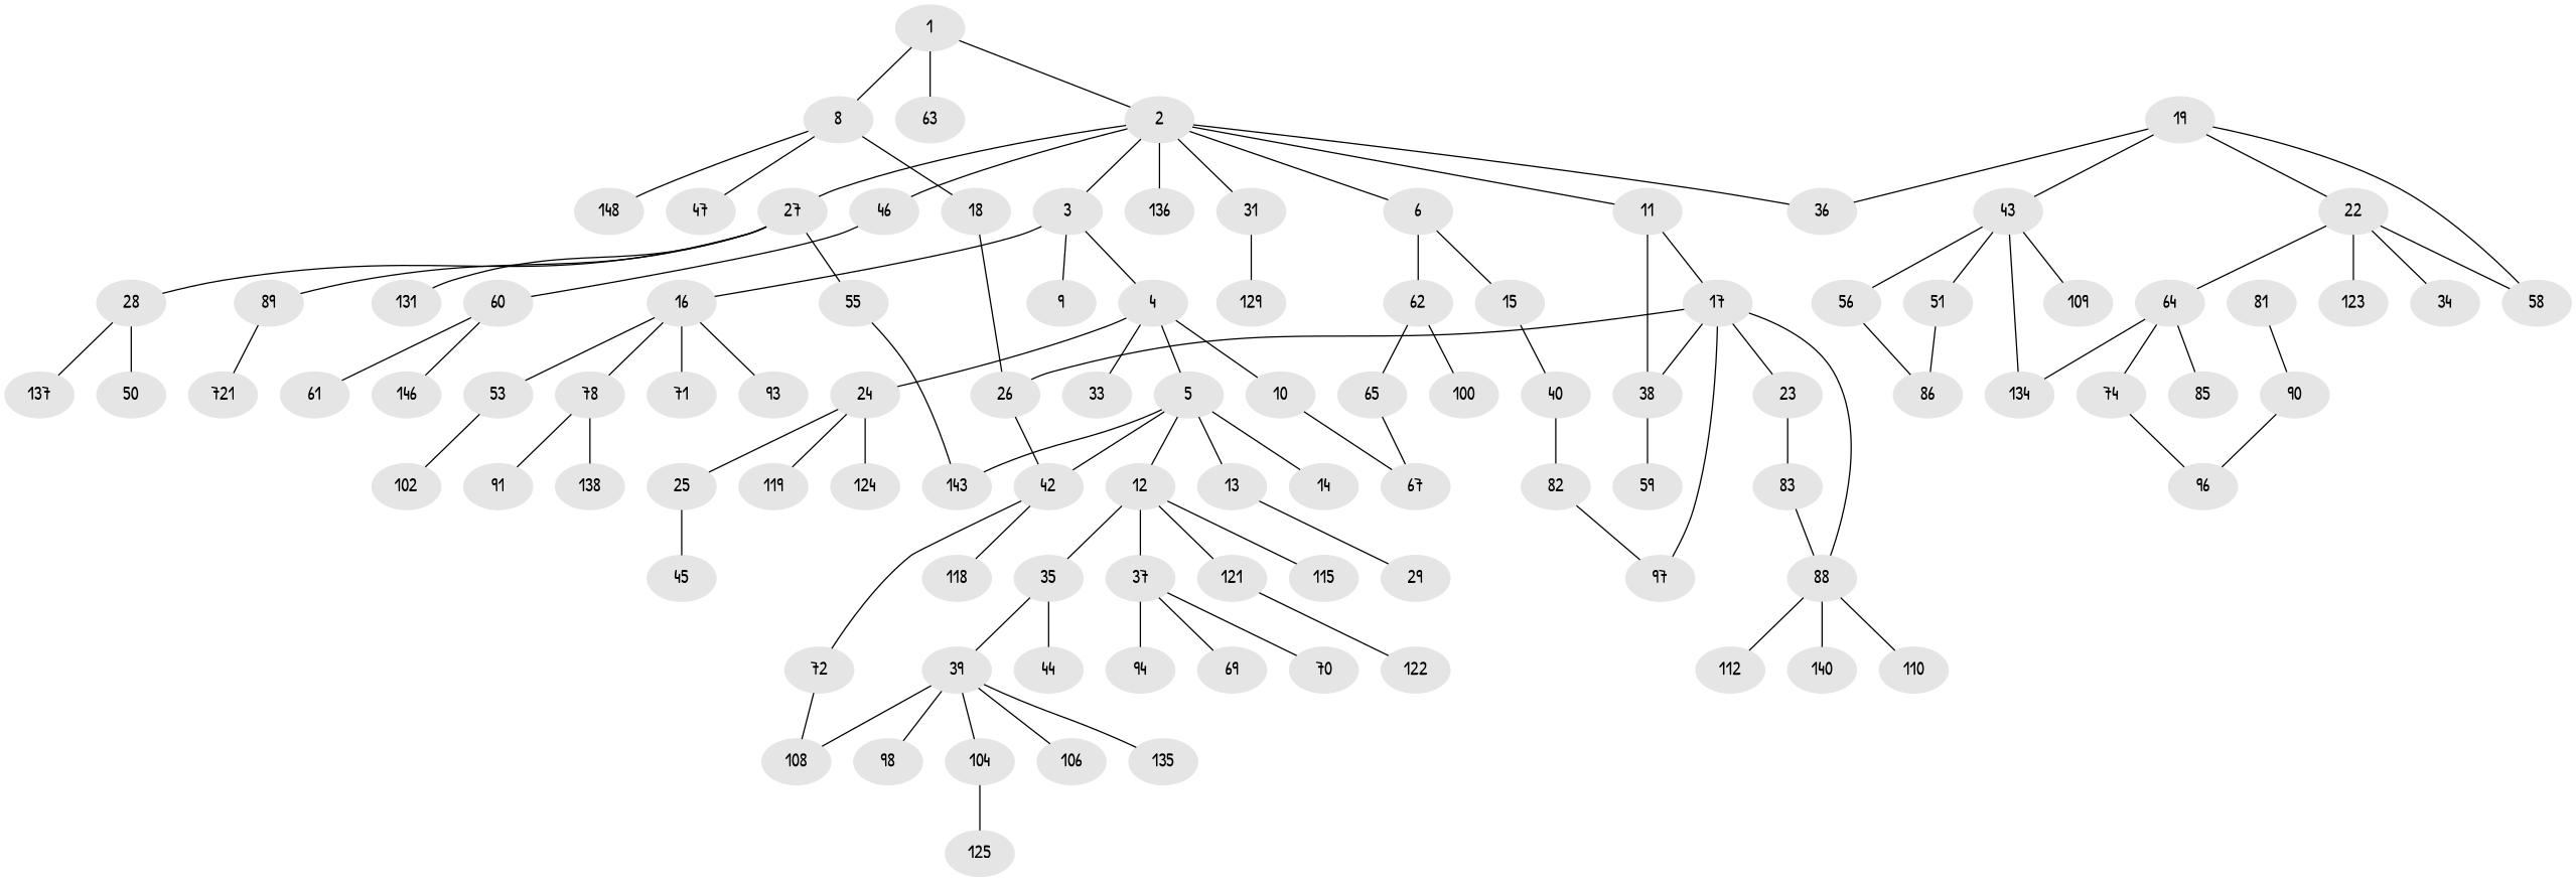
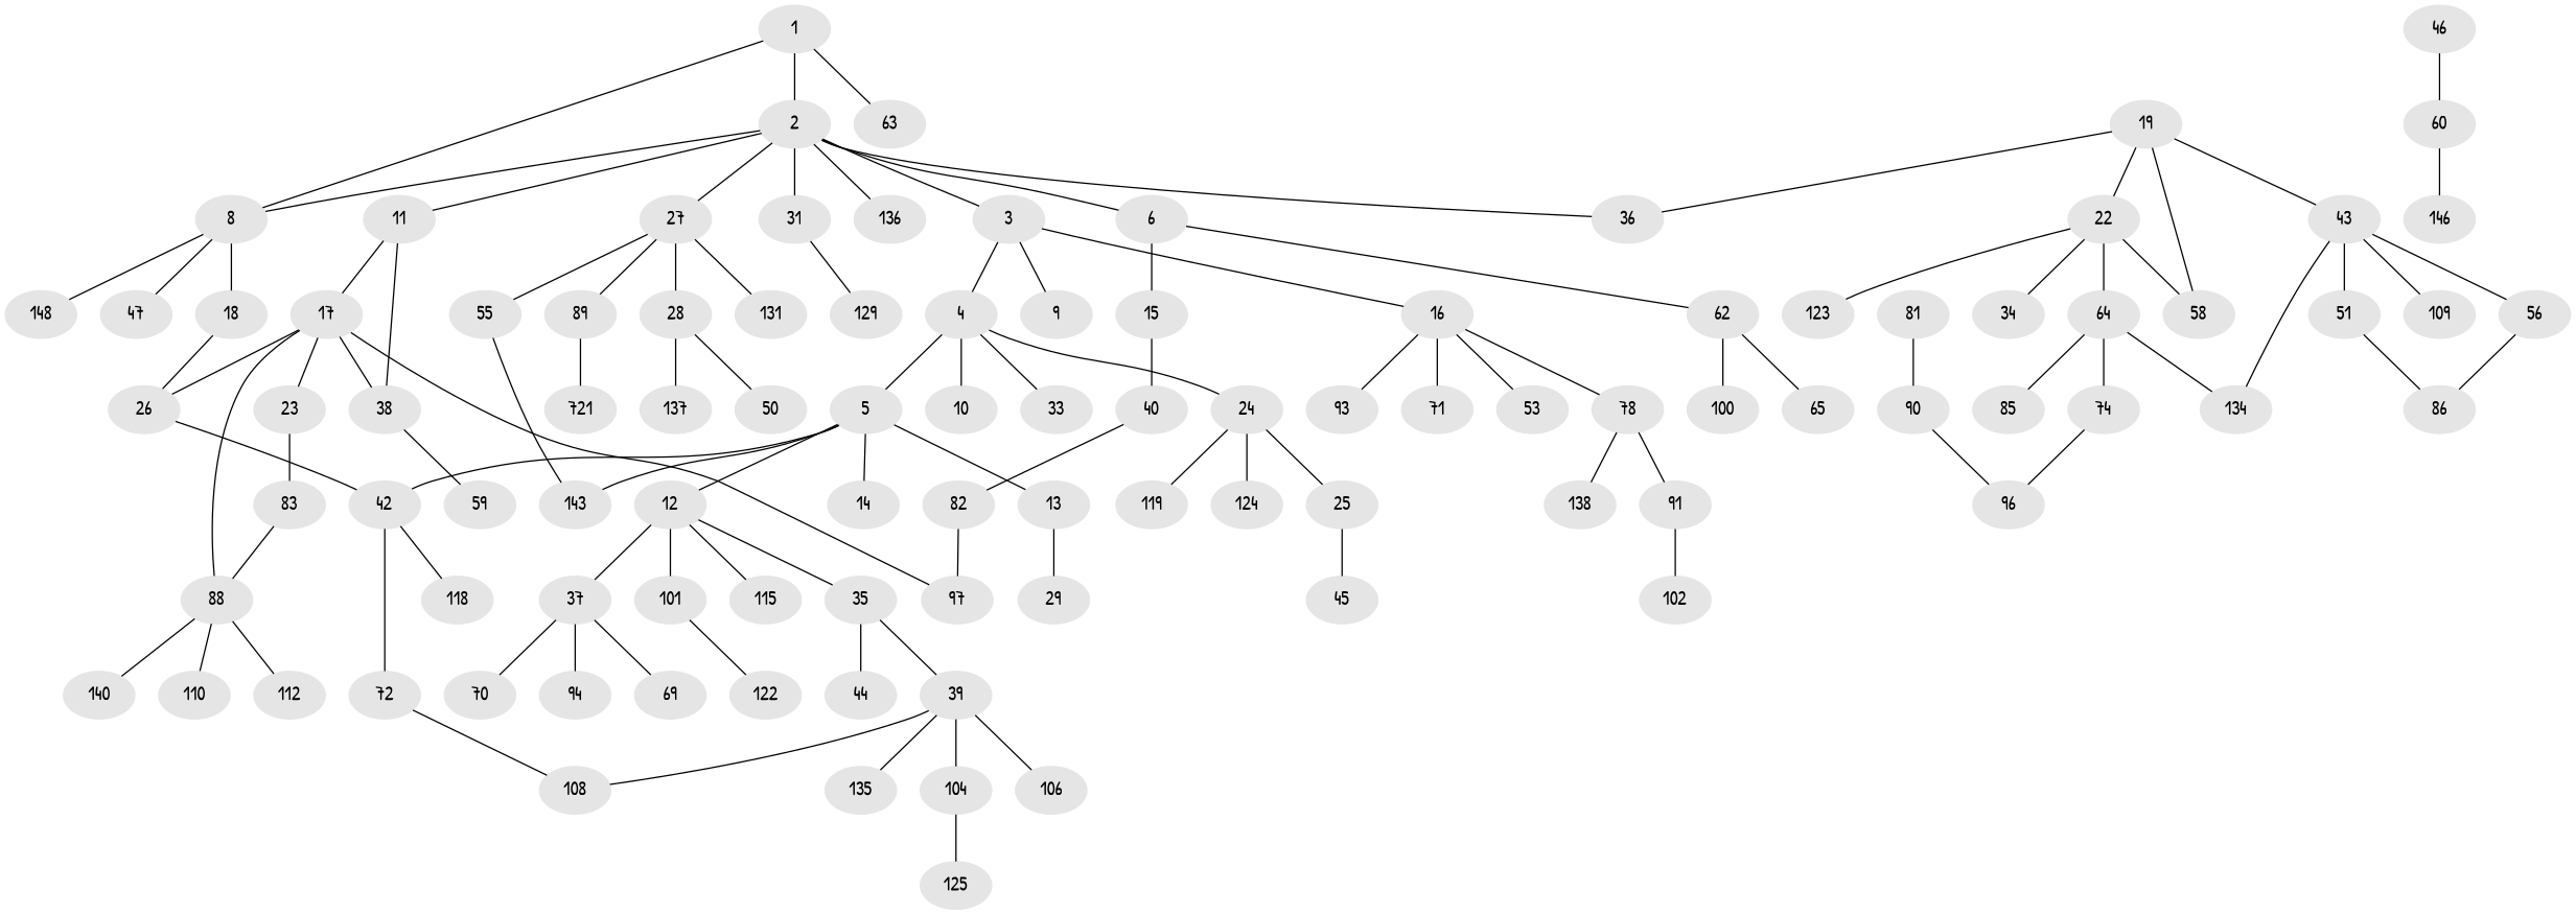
  graph {
    fontname="Patrick Hand"
    node [color=gray90 fontname="Patrick Hand" style=filled]
    edge [fontname="Patrick Hand"]
    1 [super="+73"]
    2 [super="+7"]
    8 [super="+20"]
    63
    3
    6 [super="+66"]
    11
    27
    31 [super="+139"]
    46 [super="+48"]
    136
    36
    18
    47
    148
    4 [super="+71"]
    9
    16 [super="+54"]
    15
    62 [super="+107"]
    17 [super="+87"]
    38 [super="+95"]
    19 [super="+32"]
    22 [super="+144"]
    43 [super="+57"]
    58
    28 [super="+113"]
    55 [super="+92"]
    89 [super="+126"]
    131
    129
    60 [super="+128"]
    5 [super="+75"]
    10 [super="+30"]
    24 [super="+133"]
    33
    n37 [label=71 super="+117"]
    53
    78
    93
    12 [super="+142"]
    13 [super="+77"]
    14 [super="+111"]
    42 [super="+49"]
    143
-   67 [super="+76"]
    25 [super="+105"]
    119
    124
    35
    37 [super="+41"]
-   101 [label=121]
+   101
    115
    29
    72
    118
    40
    65
    100
    26 [super="+80"]
    23
    88 [super="+120"]
    97
    59
    39 [super="+68"]
    44
    69
    70
    94 [super="+147"]
    122
    82 [super="+145"]
    102
    91
    138
    83 [super="+141"]
    110
    112
    140
    34 [super="+52"]
    64 [super="+79"]
    123 [super="+127"]
    51 [super="+99"]
    56
    109
    134
    74 [super="+114"]
    85 [super="+130"]
    45
    50
    137
    n91 [label=721]
-   98
    104
    106
    108 [super="+116"]
    135
    125
    86 [super="+132"]
-   61 [super="+84"]
    146
    81
    90
    96 [super="+103"]
    1 -- 2
    1 -- 8
    1 -- 63
    2 -- 3
    2 -- 6
    2 -- 11
    2 -- 27
    2 -- 31
-   2 -- 46
+   2 -- 8
    2 -- 136
    2 -- 36
    8 -- 18
    8 -- 47
    8 -- 148
    3 -- 4
    3 -- 9
    3 -- 16
    6 -- 15
    6 -- 62
    11 -- 17
    11 -- 38
    27 -- 28
    27 -- 55
    27 -- 89
    27 -- 131
    31 -- 129
    46 -- 60
    18 -- 26
    4 -- 5
    4 -- 10
    4 -- 24
    4 -- 33
    16 -- n37
    16 -- 53
    16 -- 78
    16 -- 93
    15 -- 40
    62 -- 65
    62 -- 100
    17 -- 38
    17 -- 26
    17 -- 23
    17 -- 88
    17 -- 97
    38 -- 59
    19 -- 36
    19 -- 22
    19 -- 43
    19 -- 58
    22 -- 58
    22 -- 34
    22 -- 64
    22 -- 123
    43 -- 51
    43 -- 56
    43 -- 109
    43 -- 134
    28 -- 50
    28 -- 137
    55 -- 143
    89 -- n91
-   60 -- 61
    60 -- 146
    5 -- 12
    5 -- 13
    5 -- 14
    5 -- 42
    5 -- 143
-   10 -- 67
    24 -- 25
    24 -- 119
    24 -- 124
-   53 -- 102
+   91 -- 102
    78 -- 91
    78 -- 138
    12 -- 35
    12 -- 37
    12 -- 101
    12 -- 115
    13 -- 29
    42 -- 72
    42 -- 118
    25 -- 45
    35 -- 39
    35 -- 44
    37 -- 69
    37 -- 70
    37 -- 94
    101 -- 122
    72 -- 108
    40 -- 82
-   65 -- 67
    26 -- 42
    23 -- 83
    88 -- 110
    88 -- 112
    88 -- 140
-   39 -- 98
    39 -- 104
    39 -- 106
    39 -- 108
    39 -- 135
    82 -- 97
    83 -- 88
    64 -- 134
    64 -- 74
    64 -- 85
    51 -- 86
    56 -- 86
    74 -- 96
    104 -- 125
    81 -- 90
    90 -- 96
  }
